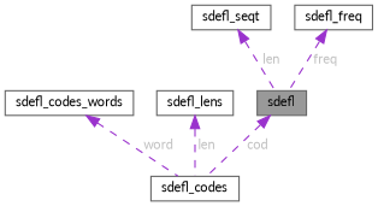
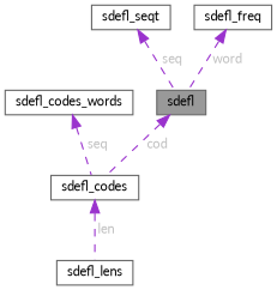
  digraph {
    fontname=Lato
    node [color=gray40 fillcolor=white fontname=Lato fontsize=10 shape=box style=filled]
    edge [color=darkorchid3 dir=back fontcolor=grey fontname=Lato fontsize=10 labelfontname=Helvetica labelfontsize=10 style=dashed]
    n1 [fillcolor=grey60 fontcolor=black height=0.2 label=sdefl width=0.4]
    n2 [height=0.2 label=sdefl_codes width=0.4]
    n3 [height=0.2 label=sdefl_seqt width=0.4]
    n4 [height=0.2 label=sdefl_freq width=0.4]
    n5 [height=0.2 label=sdefl_codes_words width=0.4]
    n6 [height=0.2 label=sdefl_lens width=0.4]
    n1 -> n2 [label=" cod"]
-   n3 -> n1 [label=" len"]
-   n4 -> n1 [label=" freq"]
-   n5 -> n2 [label=" word"]
-   n6 -> n2 [label=" len"]
+   n3 -> n1 [label=" seq"]
+   n4 -> n1 [label=" word"]
+   n5 -> n2 [label=" seq"]
+   n2 -> n6 [label=" len"]
  }
